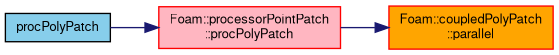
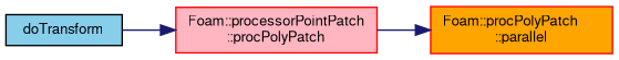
  digraph {
    rankdir=LR
    node [color=red fontname=FreeSans fontsize=10 shape=record style=filled]
    edge [color=midnightblue fontname=FreeSans fontsize=10 labelfontname=FreeSans labelfontsize=10 style=solid]
-   n1 [color=black fillcolor=skyblue fontcolor=black height=0.2 label=procPolyPatch width=0.4]
+   n1 [color=black fillcolor=skyblue fontcolor=black height=0.2 label=doTransform width=0.4]
    n2 [fillcolor=lightpink height=0.2 label="Foam::processorPointPatch\l::procPolyPatch" width=0.4]
-   n3 [fillcolor=orange height=0.2 label="Foam::coupledPolyPatch\l::parallel" width=0.4]
+   n3 [fillcolor=orange height=0.2 label="Foam::procPolyPatch\l::parallel" width=0.4]
    n1 -> n2
    n2 -> n3
  }
